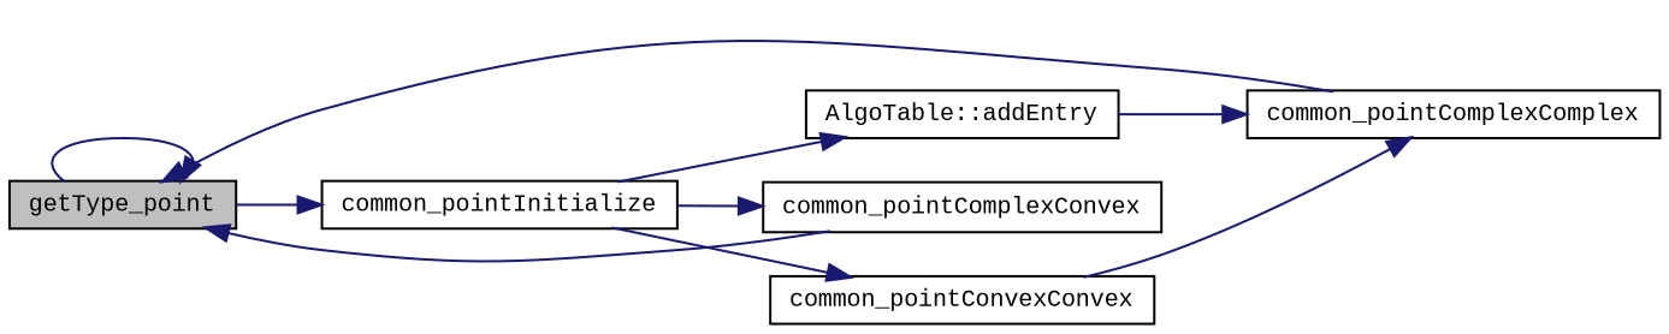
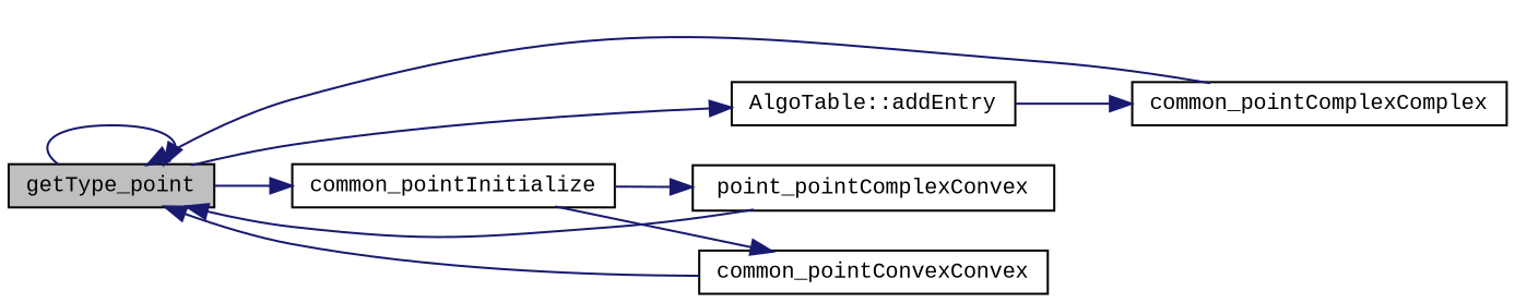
  digraph {
    fontname="Liberation Mono"
    rankdir=LR
    node [color=black fillcolor=white fontname="Liberation Mono" fontsize=10 shape=record style=filled]
    edge [color=midnightblue fontname="Liberation Mono" fontsize=10 labelfontname=Helvetica labelfontsize=10 style=solid]
    n1 [fillcolor=grey75 fontcolor=black height=0.2 label=getType_point width=0.4]
    n2 [height=0.2 label=common_pointInitialize width=0.4]
    n3 [height=0.2 label="AlgoTable::addEntry" width=0.4]
    n4 [height=0.2 label=common_pointConvexConvex width=0.4]
-   n5 [height=0.2 label=common_pointComplexConvex width=0.4]
+   n5 [height=0.2 label=point_pointComplexConvex width=0.4]
    n6 [height=0.2 label=common_pointComplexComplex width=0.4]
    n1 -> n1
    n1 -> n2
-   n2 -> n3
+   n1 -> n3
    n2 -> n4
    n2 -> n5
    n3 -> n6
-   n4 -> n6
+   n4 -> n1
    n5 -> n1
    n6 -> n1
  }
